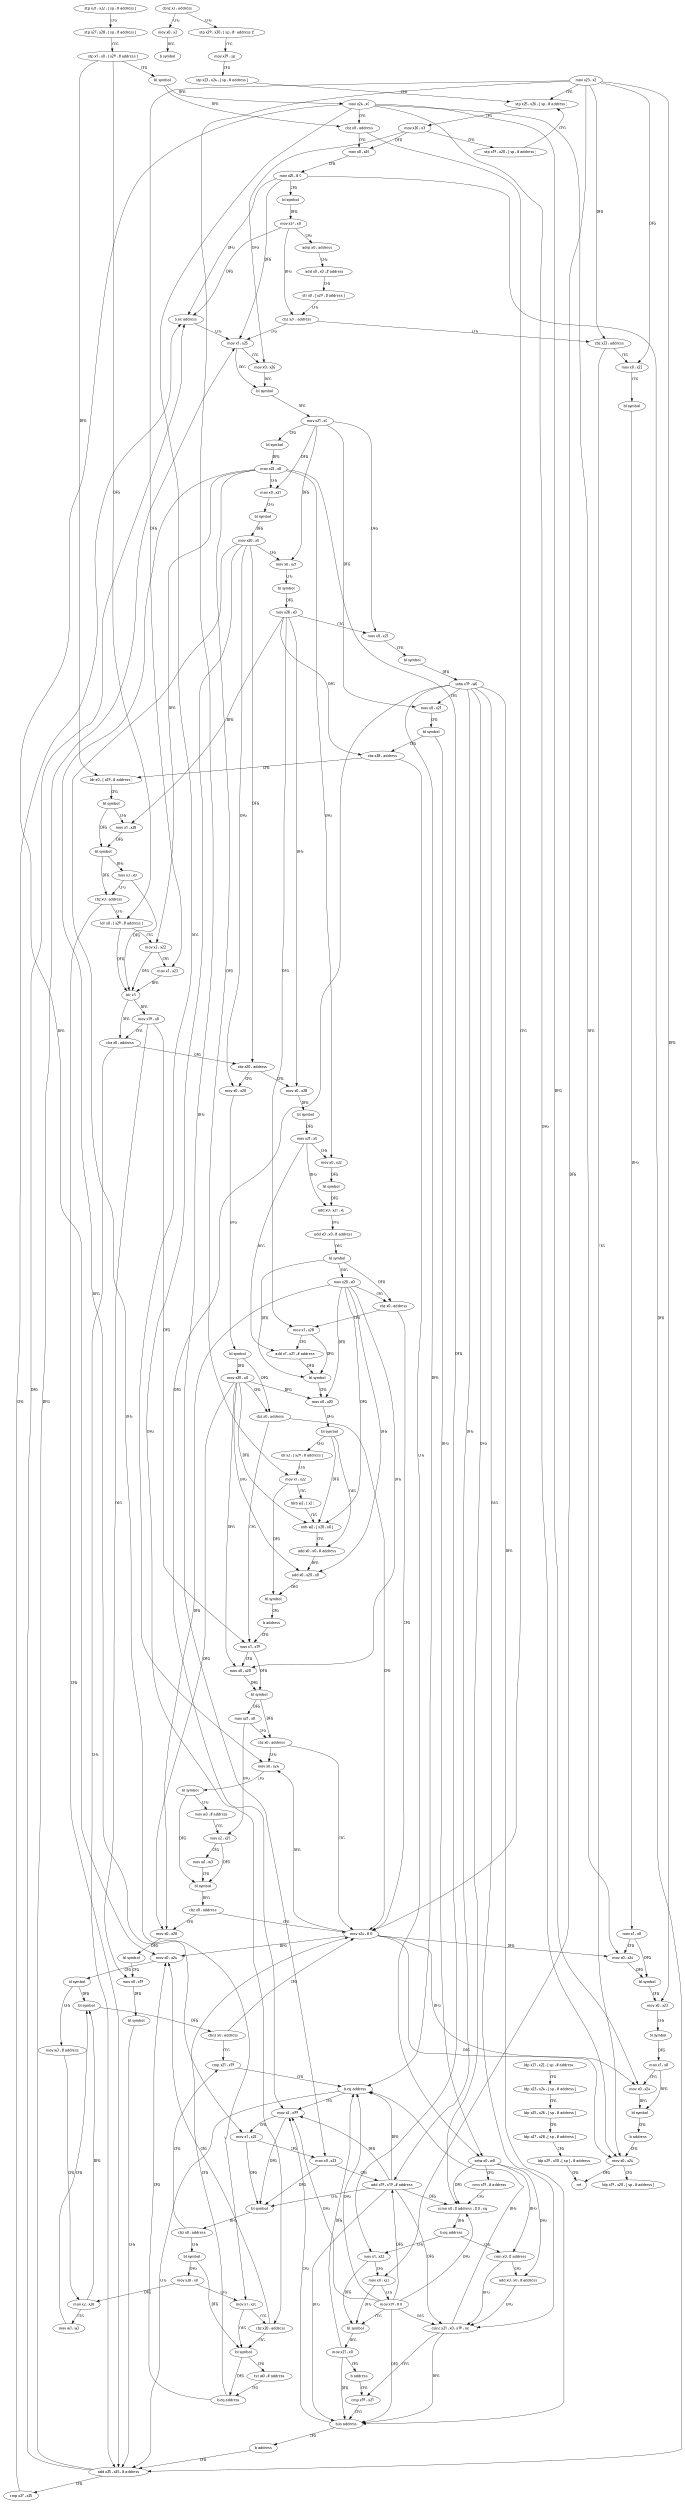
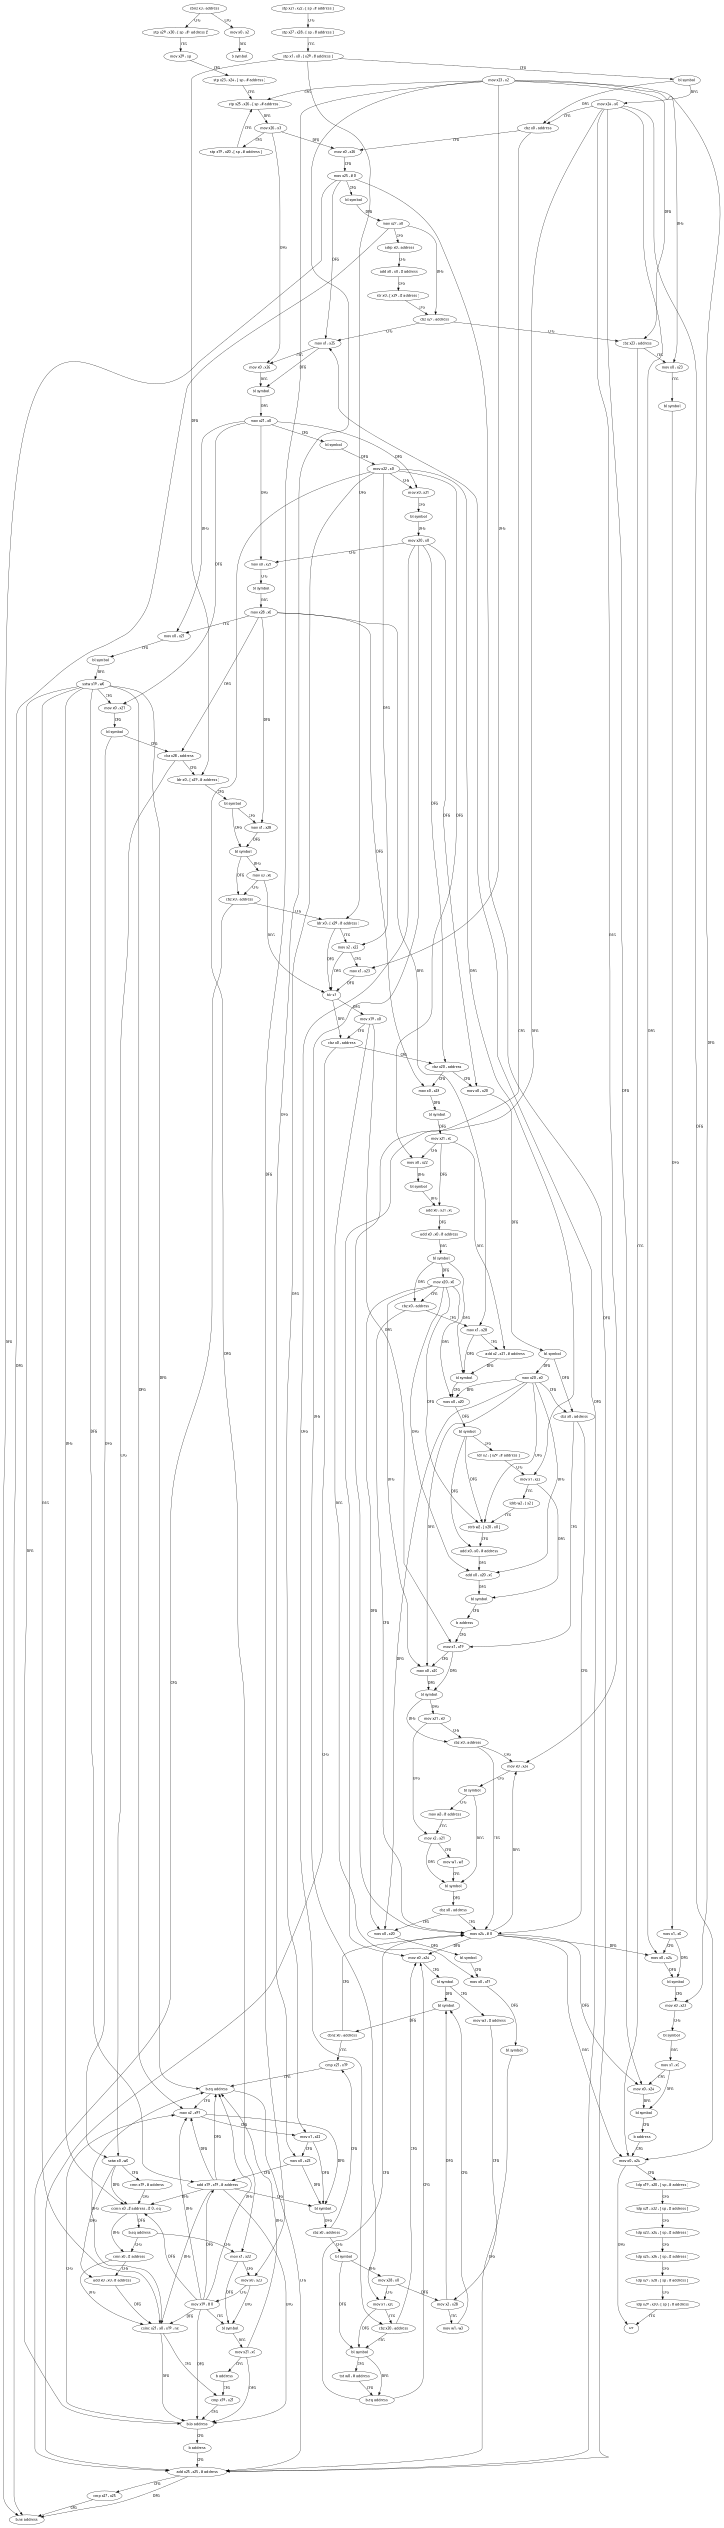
  digraph {
    fontname="Fira Sans"
    node [fontname="Fira Sans"]
    edge [fontname="Fira Sans"]
    n1 [label="cbnz x3 , address"]
    n2 [label="mov x0 , x2"]
    n3 [label="stp x29 , x30 , [ sp , #- address ]!"]
    n4 [label="b symbol"]
    n5 [label="mov x29 , sp"]
    n6 [label="stp x23 , x24 , [ sp , # address ]"]
    n7 [label="stp x25 , x26 , [ sp , # address ]"]
    n8 [label="mov x23 , x2"]
    n9 [label="cbz x23 , address"]
    n10 [label="mov x0 , x23"]
    n11 [label="mov x0 , x23"]
    n12 [label="mov x0 , x23"]
    n13 [label="mov x1 , x23"]
    n14 [label="mov x0 , x23"]
    n15 [label="mov x26 , x3"]
    n16 [label="mov x0 , x24"]
    n17 [label="bl symbol"]
    n18 [label="bl symbol"]
    n19 [label="bl symbol"]
    n20 [label="mov x19 , # 0"]
    n21 [label="blr x3"]
    n22 [label="add x19 , x19 , # address"]
    n23 [label="bl symbol"]
    n24 [label="stp x19 , x20 , [ sp , # address ]"]
    n25 [label="mov x0 , x26"]
    n26 [label="mov x0 , x26"]
    n27 [label="mov x25 , # 0"]
    n28 [label="bl symbol"]
    n29 [label="stp x21 , x22 , [ sp , # address ]"]
    n30 [label="stp x27 , x28 , [ sp , # address ]"]
    n31 [label="stp x1 , x0 , [ x29 , # address ]"]
    n32 [label="bl symbol"]
    n33 [label="ldr x0 , [ x29 , # address ]"]
    n34 [label="ldr x0 , [ x29 , # address ]"]
    n35 [label="mov x24 , x0"]
    n36 [label="cbz x0 , address"]
    n37 [label="bl symbol"]
    n38 [label="mov x2 , x22"]
    n39 [label="mov x0 , x24"]
    n40 [label="mov x0 , x24"]
    n41 [label="mov x0 , x24"]
    n42 [label="mov x0 , x24"]
    n43 [label="mov x24 , # 0"]
    n44 [label="ldp x19 , x20 , [ sp , # address ]"]
    n45 [label=ret]
    n46 [label="bl symbol"]
    n47 [label="bl symbol"]
    n48 [label="bl symbol"]
    n49 [label="bl symbol"]
    n50 [label="bl symbol"]
    n51 [label="mov x1 , x25"]
    n52 [label="add x25 , x25 , # address"]
    n53 [label="b.ne address"]
    n54 [label="ldp x21 , x22 , [ sp , # address ]"]
    n55 [label="mov x27 , x0"]
    n56 [label="cmp x27 , x25"]
    n57 [label="adrp x0 , address"]
    n58 [label="cbz x27 , address"]
    n59 [label="add x0 , x0 , # address"]
    n60 [label="str x0 , [ x29 , # address ]"]
    n61 [label="mov x21 , x0"]
    n62 [label="mov x1 , x0"]
    n63 [label="bl symbol"]
    n64 [label="mov x0 , x21"]
    n65 [label="mov x0 , x21"]
    n66 [label="mov x0 , x21"]
    n67 [label="mov x0 , x21"]
    n68 [label="mov x22 , x0"]
    n69 [label="bl symbol"]
    n70 [label="bl symbol"]
    n71 [label="bl symbol"]
    n72 [label="bl symbol"]
    n73 [label="mov x1 , x22"]
    n74 [label="mov x1 , x22"]
    n75 [label="mov x0 , x22"]
    n76 [label="mov x1 , x22"]
    n77 [label="bl symbol"]
    n78 [label="ldrb w2 , [ x2 ]"]
    n79 [label="bl symbol"]
    n80 [label="mov x20 , x0"]
    n81 [label="cbz x20 , address"]
    n82 [label="mov x0 , x20"]
    n83 [label="mov x1 , x20"]
    n84 [label="cbz x20 , address"]
    n85 [label="mov x0 , x28"]
    n86 [label="bl symbol"]
    n87 [label="bl symbol"]
    n88 [label="mov x28 , x0"]
    n89 [label="cbz x28 , address"]
    n90 [label="mov x1 , x28"]
    n91 [label="mov x1 , x28"]
    n92 [label="sxtw x0 , w0"]
    n93 [label="bl symbol"]
    n94 [label="bl symbol"]
-   n95 [label="add x7 , x21 , # address"]
+   n95 [label="add x2 , x21 , # address"]
    n96 [label="bl symbol"]
    n97 [label="sxtw x19 , w0"]
    n98 [label="ccmn x0 , # address , # 0 , eq"]
    n99 [label="csinc x21 , x0 , x19 , ne"]
    n100 [label="b.lo address"]
    n101 [label="mov x2 , x99"]
    n102 [label="b.eq address"]
    n103 [label="b.eq address"]
    n104 [label="cmp x19 , x21"]
    n105 [label="b address"]
    n106 [label="cmn x19 , # address"]
    n107 [label="cmn x0 , # address"]
    n108 [label="add x0 , x0 , # address"]
    n109 [label="ldp x23 , x24 , [ sp , # address ]"]
    n110 [label="ldp x25 , x26 , [ sp , # address ]"]
    n111 [label="ldp x27 , x28 , [ sp , # address ]"]
    n112 [label="ldp x29 , x30 , [ sp ] , # address"]
    n113 [label="mov x1 , x0"]
    n114 [label="b address"]
    n115 [label="mov x21 , x0"]
    n116 [label="mov x3 , x0"]
    n117 [label="cbz x0 , address"]
    n118 [label="mov x19 , x0"]
    n119 [label="cbz x0 , address"]
    n120 [label="b address"]
    n121 [label="mov x1 , x19"]
    n122 [label="mov x0 , x19"]
    n123 [label="mov x0 , x20"]
    n124 [label="bl symbol"]
    n125 [label="bl symbol"]
    n126 [label="cbz x0 , address"]
    n127 [label="cmp x21 , x19"]
    n128 [label="bl symbol"]
    n129 [label="mov x28 , x0"]
    n130 [label="mov x2 , x28"]
    n131 [label="tst w0 , # address"]
    n132 [label="b.eq address"]
    n133 [label="mov x21 , x0"]
    n134 [label="mov x20 , x0"]
    n135 [label="cbz x0 , address"]
    n136 [label="bl symbol"]
    n137 [label="mov w1 , w3"]
    n138 [label="mov w3 , # address"]
    n139 [label="add x0 , x21 , x0"]
    n140 [label="add x0 , x0 , # address"]
    n141 [label="bl symbol"]
    n142 [label="mov x20 , x0"]
    n143 [label="cbz x0 , address"]
    n144 [label="mov x0 , x20"]
    n145 [label="strb w2 , [ x20 , x0 ]"]
    n146 [label="add x0 , x20 , x0"]
    n147 [label="mov x0 , x20"]
    n148 [label="bl symbol"]
    n149 [label="add x0 , x0 , # address"]
    n150 [label="bl symbol"]
    n151 [label="mov x21 , x0"]
    n152 [label="cbz x0 , address"]
    n153 [label="cbnz x0 , address"]
    n154 [label="ldr x2 , [ x29 , # address ]"]
    n155 [label="b address"]
    n156 [label="mov x2 , x21"]
    n157 [label="bl symbol"]
    n158 [label="mov w1 , w3"]
    n159 [label="mov w3 , # address"]
    n160 [label="cbz x0 , address"]
    n1 -> n2 [label=CFG]
    n1 -> n3 [label=CFG]
    n2 -> n4 [label=DFG]
    n3 -> n5 [label=CFG]
    n5 -> n6 [label=CFG]
    n6 -> n7 [label=CFG]
-   n7 -> n15 [label=CFG]
+   n7 -> n15 [label=DFG]
    n8 -> n7 [label=CFG]
    n8 -> n9 [label=DFG]
    n8 -> n10 [label=DFG]
    n8 -> n11 [label=DFG]
    n8 -> n12 [label=DFG]
    n8 -> n13 [label=DFG]
    n8 -> n14 [label=DFG]
    n9 -> n10 [label=CFG]
    n9 -> n16 [label=CFG]
    n10 -> n17 [label=CFG]
    n11 -> n18 [label=CFG]
    n12 -> n19 [label=DFG]
    n12 -> n20 [label=CFG]
    n13 -> n21 [label=DFG]
    n14 -> n22 [label=CFG]
    n14 -> n23 [label=DFG]
    n15 -> n24 [label=CFG]
    n15 -> n25 [label=DFG]
    n15 -> n26 [label=DFG]
    n16 -> n44 [label=CFG]
    n16 -> n45 [label=DFG]
    n17 -> n62 [label=DFG]
    n18 -> n113 [label=DFG]
    n19 -> n115 [label=DFG]
    n20 -> n19 [label=CFG]
    n20 -> n22 [label=DFG]
    n20 -> n98 [label=DFG]
    n20 -> n99 [label=DFG]
    n20 -> n100 [label=DFG]
    n20 -> n101 [label=DFG]
    n20 -> n102 [label=DFG]
    n21 -> n118 [label=DFG]
    n21 -> n119 [label=DFG]
    n22 -> n23 [label=CFG]
    n22 -> n98 [label=DFG]
    n22 -> n99 [label=DFG]
    n22 -> n100 [label=DFG]
    n22 -> n101 [label=DFG]
    n22 -> n102 [label=DFG]
    n23 -> n126 [label=DFG]
    n24 -> n7 [label=CFG]
    n25 -> n27 [label=CFG]
    n26 -> n28 [label=DFG]
    n27 -> n50 [label=CFG]
    n27 -> n51 [label=DFG]
    n27 -> n52 [label=DFG]
    n27 -> n53 [label=DFG]
    n28 -> n61 [label=DFG]
    n29 -> n30 [label=CFG]
    n30 -> n31 [label=CFG]
    n31 -> n32 [label=CFG]
    n31 -> n33 [label=DFG]
    n31 -> n34 [label=DFG]
    n32 -> n35 [label=DFG]
    n32 -> n36 [label=DFG]
    n33 -> n37 [label=CFG]
    n34 -> n21 [label=DFG]
    n34 -> n38 [label=CFG]
    n35 -> n16 [label=DFG]
    n35 -> n36 [label=CFG]
    n35 -> n39 [label=DFG]
    n35 -> n40 [label=DFG]
    n35 -> n41 [label=DFG]
    n35 -> n42 [label=DFG]
    n36 -> n25 [label=CFG]
    n36 -> n43 [label=CFG]
    n37 -> n90 [label=CFG]
    n37 -> n93 [label=DFG]
    n38 -> n13 [label=CFG]
    n38 -> n21 [label=DFG]
    n39 -> n46 [label=DFG]
    n40 -> n47 [label=DFG]
    n41 -> n48 [label=CFG]
    n42 -> n49 [label=CFG]
    n43 -> n16 [label=DFG]
    n43 -> n39 [label=DFG]
    n43 -> n40 [label=DFG]
    n43 -> n41 [label=DFG]
    n43 -> n42 [label=DFG]
+   n44 -> n54 [label=CFG]
    n46 -> n11 [label=CFG]
    n47 -> n114 [label=CFG]
    n48 -> n136 [label=DFG]
    n48 -> n138 [label=CFG]
    n49 -> n157 [label=DFG]
    n49 -> n159 [label=CFG]
    n50 -> n55 [label=DFG]
    n51 -> n26 [label=CFG]
    n51 -> n28 [label=DFG]
    n52 -> n51 [label=DFG]
    n52 -> n53 [label=DFG]
    n52 -> n56 [label=CFG]
-   n53 -> n51 [label=CFG]
    n54 -> n109 [label=CFG]
    n55 -> n53 [label=DFG]
    n55 -> n57 [label=CFG]
    n55 -> n58 [label=DFG]
    n56 -> n53 [label=CFG]
    n57 -> n59 [label=CFG]
    n58 -> n9 [label=CFG]
    n58 -> n51 [label=CFG]
    n59 -> n60 [label=CFG]
    n60 -> n58 [label=CFG]
    n61 -> n63 [label=CFG]
    n61 -> n64 [label=DFG]
    n61 -> n65 [label=DFG]
    n61 -> n66 [label=DFG]
    n61 -> n67 [label=DFG]
    n62 -> n39 [label=CFG]
    n62 -> n46 [label=DFG]
    n63 -> n68 [label=DFG]
    n64 -> n69 [label=CFG]
    n65 -> n70 [label=CFG]
    n66 -> n71 [label=CFG]
    n67 -> n72 [label=CFG]
    n68 -> n38 [label=DFG]
    n68 -> n64 [label=CFG]
    n68 -> n73 [label=DFG]
    n68 -> n74 [label=DFG]
    n68 -> n75 [label=DFG]
    n68 -> n76 [label=DFG]
    n69 -> n80 [label=DFG]
    n70 -> n88 [label=DFG]
    n71 -> n97 [label=DFG]
    n72 -> n89 [label=CFG]
    n72 -> n92 [label=DFG]
    n73 -> n12 [label=CFG]
    n73 -> n19 [label=DFG]
    n74 -> n14 [label=CFG]
    n74 -> n23 [label=DFG]
    n75 -> n77 [label=DFG]
    n76 -> n78 [label=CFG]
    n76 -> n79 [label=DFG]
    n77 -> n139 [label=DFG]
    n78 -> n145 [label=CFG]
    n79 -> n155 [label=CFG]
    n80 -> n65 [label=CFG]
    n80 -> n81 [label=DFG]
    n80 -> n82 [label=DFG]
    n80 -> n83 [label=DFG]
    n80 -> n84 [label=DFG]
    n81 -> n82 [label=CFG]
    n81 -> n85 [label=CFG]
    n82 -> n86 [label=DFG]
    n83 -> n84 [label=CFG]
    n83 -> n87 [label=DFG]
    n84 -> n41 [label=CFG]
    n84 -> n87 [label=CFG]
    n85 -> n94 [label=DFG]
    n86 -> n134 [label=DFG]
    n86 -> n135 [label=DFG]
    n87 -> n131 [label=CFG]
    n87 -> n132 [label=DFG]
    n88 -> n66 [label=CFG]
    n88 -> n85 [label=DFG]
    n88 -> n89 [label=DFG]
    n88 -> n90 [label=DFG]
    n88 -> n91 [label=DFG]
    n89 -> n33 [label=CFG]
    n89 -> n92 [label=CFG]
    n90 -> n93 [label=DFG]
    n91 -> n95 [label=CFG]
    n91 -> n96 [label=DFG]
    n92 -> n98 [label=DFG]
    n92 -> n106 [label=CFG]
-   n92 -> n107 [label=DFG]
+   n98 -> n107 [label=DFG]
    n92 -> n108 [label=DFG]
    n93 -> n116 [label=DFG]
    n93 -> n117 [label=DFG]
    n94 -> n133 [label=DFG]
    n95 -> n96 [label=DFG]
    n96 -> n144 [label=CFG]
    n97 -> n22 [label=DFG]
    n97 -> n67 [label=CFG]
    n97 -> n98 [label=DFG]
    n97 -> n99 [label=DFG]
    n97 -> n100 [label=DFG]
    n97 -> n101 [label=DFG]
    n97 -> n102 [label=DFG]
    n98 -> n103 [label=DFG]
    n99 -> n100 [label=DFG]
    n99 -> n102 [label=DFG]
    n99 -> n104 [label=CFG]
    n100 -> n101 [label=CFG]
    n100 -> n105 [label=CFG]
    n101 -> n23 [label=DFG]
    n101 -> n74 [label=CFG]
    n102 -> n52 [label=CFG]
    n102 -> n101 [label=CFG]
    n103 -> n73 [label=CFG]
    n103 -> n107 [label=CFG]
    n104 -> n100 [label=CFG]
    n105 -> n52 [label=CFG]
    n106 -> n98 [label=CFG]
    n107 -> n99 [label=DFG]
    n107 -> n108 [label=CFG]
    n108 -> n99 [label=DFG]
    n109 -> n110 [label=CFG]
    n110 -> n111 [label=CFG]
    n111 -> n112 [label=CFG]
    n112 -> n45 [label=CFG]
    n113 -> n40 [label=CFG]
    n113 -> n47 [label=DFG]
    n114 -> n16 [label=CFG]
    n115 -> n100 [label=DFG]
    n115 -> n102 [label=DFG]
    n115 -> n120 [label=CFG]
    n116 -> n21 [label=DFG]
    n116 -> n117 [label=CFG]
    n117 -> n34 [label=CFG]
    n117 -> n52 [label=CFG]
    n118 -> n119 [label=CFG]
    n118 -> n121 [label=DFG]
    n118 -> n122 [label=DFG]
    n119 -> n52 [label=CFG]
    n119 -> n81 [label=CFG]
    n120 -> n104 [label=CFG]
    n121 -> n123 [label=CFG]
    n121 -> n124 [label=DFG]
    n122 -> n125 [label=DFG]
    n123 -> n124 [label=DFG]
    n124 -> n151 [label=DFG]
    n124 -> n152 [label=DFG]
    n125 -> n52 [label=CFG]
    n126 -> n127 [label=CFG]
    n126 -> n128 [label=CFG]
    n127 -> n102 [label=CFG]
    n128 -> n87 [label=DFG]
    n128 -> n129 [label=DFG]
    n129 -> n83 [label=CFG]
    n129 -> n130 [label=DFG]
    n130 -> n136 [label=DFG]
    n130 -> n137 [label=CFG]
    n131 -> n132 [label=CFG]
    n132 -> n41 [label=CFG]
    n132 -> n43 [label=CFG]
    n133 -> n75 [label=CFG]
    n133 -> n95 [label=DFG]
    n133 -> n139 [label=DFG]
    n134 -> n123 [label=DFG]
    n134 -> n135 [label=CFG]
    n134 -> n144 [label=DFG]
    n134 -> n145 [label=DFG]
    n134 -> n146 [label=DFG]
    n134 -> n147 [label=DFG]
    n135 -> n43 [label=CFG]
    n135 -> n121 [label=CFG]
    n136 -> n153 [label=DFG]
    n137 -> n136 [label=CFG]
    n138 -> n130 [label=CFG]
    n139 -> n140 [label=DFG]
    n140 -> n141 [label=DFG]
    n141 -> n96 [label=DFG]
    n141 -> n142 [label=DFG]
    n141 -> n143 [label=DFG]
    n142 -> n123 [label=DFG]
    n142 -> n143 [label=CFG]
    n142 -> n144 [label=DFG]
    n142 -> n145 [label=DFG]
    n142 -> n146 [label=DFG]
    n142 -> n147 [label=DFG]
    n143 -> n43 [label=CFG]
    n143 -> n91 [label=CFG]
    n144 -> n148 [label=DFG]
    n145 -> n149 [label=CFG]
    n146 -> n79 [label=DFG]
    n147 -> n150 [label=DFG]
    n148 -> n145 [label=DFG]
    n148 -> n149 [label=DFG]
    n148 -> n154 [label=CFG]
    n149 -> n146 [label=DFG]
    n150 -> n122 [label=CFG]
    n151 -> n152 [label=CFG]
    n151 -> n156 [label=DFG]
    n152 -> n42 [label=CFG]
    n152 -> n43 [label=CFG]
    n153 -> n43 [label=CFG]
    n153 -> n127 [label=CFG]
    n154 -> n76 [label=CFG]
    n155 -> n121 [label=CFG]
    n156 -> n157 [label=DFG]
    n156 -> n158 [label=CFG]
    n157 -> n160 [label=DFG]
    n158 -> n157 [label=CFG]
    n159 -> n156 [label=CFG]
    n160 -> n43 [label=CFG]
    n160 -> n147 [label=CFG]
  }
